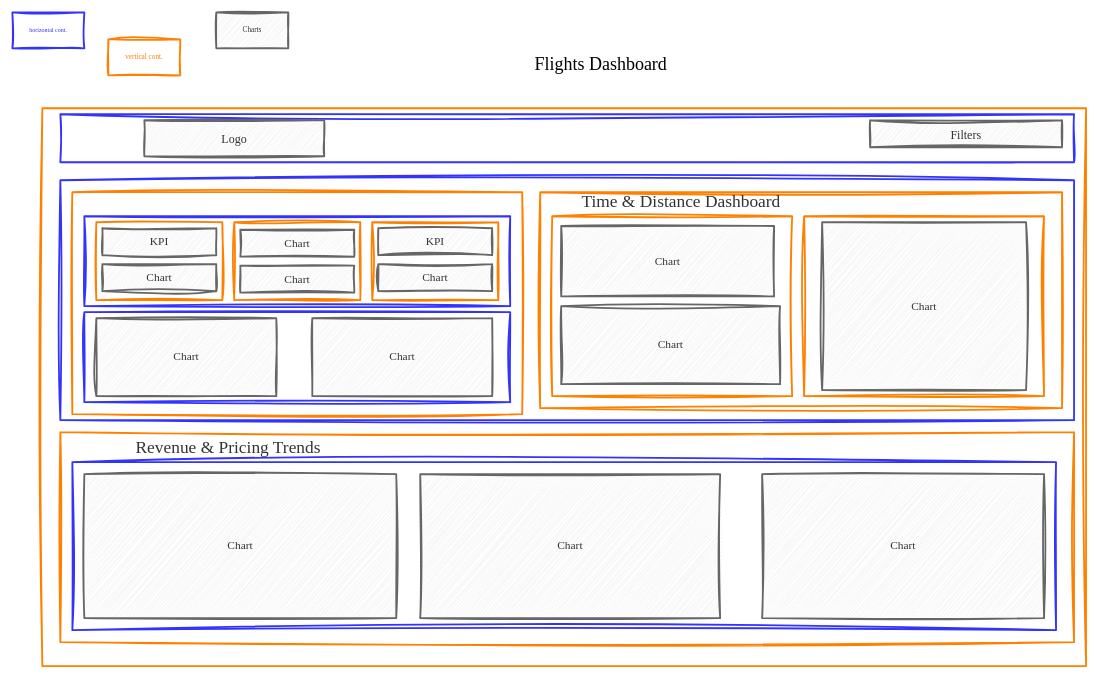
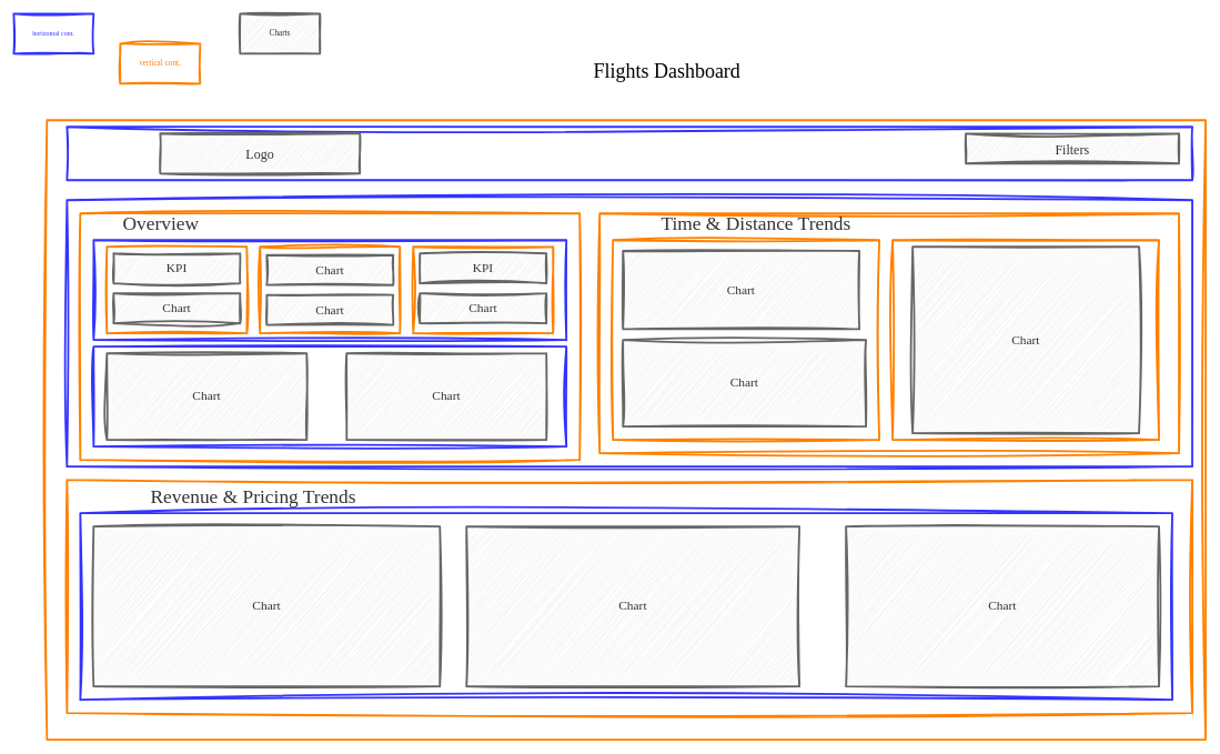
  <mxCell id="0" />
  <mxCell id="1" parent="0" />
  <mxCell id="2" value="&lt;font style=&quot;color: rgb(255, 128, 0);&quot;&gt;vertical cont.&lt;/font&gt;" style="rounded=0;whiteSpace=wrap;html=1;hachureGap=4;fontFamily=Architects Daughter;fontSource=https%3A%2F%2Ffonts.googleapis.com%2Fcss%3Ffamily%3DArchitects%2BDaughter;fillColor=none;strokeColor=#FF8000;strokeWidth=3;fontColor=#000000;glass=0;shadow=0;sketch=1;curveFitting=1;jiggle=2;" parent="1" vertex="1"><mxGeometry x="180" y="65" width="120" height="60" as="geometry" /></mxCell>
  <mxCell id="3" value="&lt;font style=&quot;color: rgb(51, 51, 255);&quot; size=&quot;1&quot;&gt;horizontal cont.&lt;/font&gt;" style="rounded=0;whiteSpace=wrap;html=1;sketch=1;hachureGap=4;jiggle=2;curveFitting=1;fontFamily=Architects Daughter;fontSource=https%3A%2F%2Ffonts.googleapis.com%2Fcss%3Ffamily%3DArchitects%2BDaughter;fillColor=none;strokeColor=#3333FF;gradientColor=none;strokeWidth=3;" parent="1" vertex="1"><mxGeometry x="20" y="20" width="120" height="60" as="geometry" /></mxCell>
  <mxCell id="4" value="Charts" style="rounded=0;whiteSpace=wrap;html=1;sketch=1;hachureGap=4;jiggle=2;curveFitting=1;fontFamily=Architects Daughter;fontSource=https%3A%2F%2Ffonts.googleapis.com%2Fcss%3Ffamily%3DArchitects%2BDaughter;fillColor=#f5f5f5;fontColor=#333333;strokeColor=#666666;strokeWidth=3;" parent="1" vertex="1"><mxGeometry x="360" y="20" width="120" height="60" as="geometry" /></mxCell>
  <mxCell id="5" value="" style="rounded=0;whiteSpace=wrap;html=1;hachureGap=4;fontFamily=Architects Daughter;fontSource=https%3A%2F%2Ffonts.googleapis.com%2Fcss%3Ffamily%3DArchitects%2BDaughter;fillColor=none;strokeColor=#FF8000;strokeWidth=3;fontColor=#000000;glass=0;shadow=0;sketch=1;curveFitting=1;jiggle=2;" parent="1" vertex="1"><mxGeometry x="70" y="180" width="1740" height="930" as="geometry" /></mxCell>
  <mxCell id="6" value="" style="rounded=0;whiteSpace=wrap;html=1;sketch=1;hachureGap=4;jiggle=2;curveFitting=1;fontFamily=Architects Daughter;fontSource=https%3A%2F%2Ffonts.googleapis.com%2Fcss%3Ffamily%3DArchitects%2BDaughter;fillColor=none;strokeColor=#3333FF;gradientColor=none;strokeWidth=3;" parent="1" vertex="1"><mxGeometry x="100" y="190" width="1690" height="80" as="geometry" /></mxCell>
  <mxCell id="7" value="" style="rounded=0;whiteSpace=wrap;html=1;sketch=1;hachureGap=4;jiggle=2;curveFitting=1;fontFamily=Architects Daughter;fontSource=https%3A%2F%2Ffonts.googleapis.com%2Fcss%3Ffamily%3DArchitects%2BDaughter;fillColor=none;strokeColor=#3333FF;gradientColor=none;strokeWidth=3;" parent="1" vertex="1"><mxGeometry x="100" y="300" width="1690" height="400" as="geometry" /></mxCell>
  <mxCell id="8" value="" style="rounded=0;whiteSpace=wrap;html=1;sketch=1;hachureGap=4;jiggle=2;curveFitting=1;fontFamily=Architects Daughter;fontSource=https%3A%2F%2Ffonts.googleapis.com%2Fcss%3Ffamily%3DArchitects%2BDaughter;fillColor=none;strokeColor=#FF8000;gradientColor=none;strokeWidth=3;" parent="1" vertex="1"><mxGeometry x="100" y="720" width="1690" height="350" as="geometry" /></mxCell>
  <mxCell id="9" value="" style="rounded=0;whiteSpace=wrap;html=1;hachureGap=4;fontFamily=Architects Daughter;fontSource=https%3A%2F%2Ffonts.googleapis.com%2Fcss%3Ffamily%3DArchitects%2BDaughter;fillColor=none;strokeColor=#FF8000;strokeWidth=3;fontColor=#000000;glass=0;shadow=0;sketch=1;curveFitting=1;jiggle=2;" parent="1" vertex="1"><mxGeometry x="120" y="320" width="750" height="370" as="geometry" /></mxCell>
  <mxCell id="10" value="" style="rounded=0;whiteSpace=wrap;html=1;sketch=1;hachureGap=4;jiggle=2;curveFitting=1;fontFamily=Architects Daughter;fontSource=https%3A%2F%2Ffonts.googleapis.com%2Fcss%3Ffamily%3DArchitects%2BDaughter;fillColor=none;strokeColor=#3333FF;gradientColor=none;strokeWidth=3;" parent="1" vertex="1"><mxGeometry x="140" y="360" width="710" height="150" as="geometry" /></mxCell>
  <mxCell id="11" value="" style="rounded=0;whiteSpace=wrap;html=1;sketch=1;hachureGap=4;jiggle=2;curveFitting=1;fontFamily=Architects Daughter;fontSource=https%3A%2F%2Ffonts.googleapis.com%2Fcss%3Ffamily%3DArchitects%2BDaughter;fillColor=none;strokeColor=#3333FF;gradientColor=none;strokeWidth=3;" parent="1" vertex="1"><mxGeometry x="140" y="520" width="710" height="150" as="geometry" /></mxCell>
  <mxCell id="12" value="" style="rounded=0;whiteSpace=wrap;html=1;sketch=1;hachureGap=4;jiggle=2;curveFitting=1;fontFamily=Architects Daughter;fontSource=https%3A%2F%2Ffonts.googleapis.com%2Fcss%3Ffamily%3DArchitects%2BDaughter;fillColor=none;strokeColor=#FF8000;gradientColor=none;strokeWidth=3;" parent="1" vertex="1"><mxGeometry x="900" y="320" width="870" height="360" as="geometry" /></mxCell>
  <mxCell id="13" value="" style="rounded=0;whiteSpace=wrap;html=1;sketch=1;hachureGap=4;jiggle=2;curveFitting=1;fontFamily=Architects Daughter;fontSource=https%3A%2F%2Ffonts.googleapis.com%2Fcss%3Ffamily%3DArchitects%2BDaughter;fillColor=none;strokeColor=#3333FF;gradientColor=none;strokeWidth=3;" parent="1" vertex="1"><mxGeometry x="120" y="770" width="1640" height="280" as="geometry" /></mxCell>
  <mxCell id="14" value="" style="rounded=0;whiteSpace=wrap;html=1;hachureGap=4;fontFamily=Architects Daughter;fontSource=https%3A%2F%2Ffonts.googleapis.com%2Fcss%3Ffamily%3DArchitects%2BDaughter;fillColor=none;strokeColor=#FF8000;strokeWidth=3;fontColor=#000000;glass=0;shadow=0;sketch=1;curveFitting=1;jiggle=2;" parent="1" vertex="1"><mxGeometry x="160" y="370" width="210" height="130" as="geometry" /></mxCell>
  <mxCell id="15" value="" style="rounded=0;whiteSpace=wrap;html=1;hachureGap=4;fontFamily=Architects Daughter;fontSource=https%3A%2F%2Ffonts.googleapis.com%2Fcss%3Ffamily%3DArchitects%2BDaughter;fillColor=none;strokeColor=#FF8000;strokeWidth=3;fontColor=#000000;glass=0;shadow=0;sketch=1;curveFitting=1;jiggle=2;" parent="1" vertex="1"><mxGeometry x="390" y="370" width="210" height="130" as="geometry" /></mxCell>
  <mxCell id="16" value="" style="rounded=0;whiteSpace=wrap;html=1;hachureGap=4;fontFamily=Architects Daughter;fontSource=https%3A%2F%2Ffonts.googleapis.com%2Fcss%3Ffamily%3DArchitects%2BDaughter;fillColor=none;strokeColor=#FF8000;strokeWidth=3;fontColor=#000000;glass=0;shadow=0;sketch=1;curveFitting=1;jiggle=2;" parent="1" vertex="1"><mxGeometry x="620" y="370" width="210" height="130" as="geometry" /></mxCell>
  <mxCell id="17" value="&lt;span style=&quot;font-size: 19px;&quot;&gt;Chart&lt;/span&gt;" style="rounded=0;whiteSpace=wrap;html=1;sketch=1;hachureGap=4;jiggle=2;curveFitting=1;fontFamily=Architects Daughter;fontSource=https%3A%2F%2Ffonts.googleapis.com%2Fcss%3Ffamily%3DArchitects%2BDaughter;fillColor=#f5f5f5;fontColor=#333333;strokeColor=#666666;strokeWidth=3;" parent="1" vertex="1"><mxGeometry x="1370" y="370" width="340" height="280" as="geometry" /></mxCell>
  <mxCell id="18" value="&lt;span style=&quot;font-size: 19px;&quot;&gt;Chart&lt;/span&gt;" style="rounded=0;whiteSpace=wrap;html=1;sketch=1;hachureGap=4;jiggle=2;curveFitting=1;fontFamily=Architects Daughter;fontSource=https%3A%2F%2Ffonts.googleapis.com%2Fcss%3Ffamily%3DArchitects%2BDaughter;fillColor=#f5f5f5;fontColor=#333333;strokeColor=#666666;strokeWidth=3;" parent="1" vertex="1"><mxGeometry x="140" y="790" width="520" height="240" as="geometry" /></mxCell>
  <mxCell id="19" value="&lt;span style=&quot;font-size: 19px;&quot;&gt;Chart&lt;/span&gt;" style="rounded=0;whiteSpace=wrap;html=1;sketch=1;hachureGap=4;jiggle=2;curveFitting=1;fontFamily=Architects Daughter;fontSource=https%3A%2F%2Ffonts.googleapis.com%2Fcss%3Ffamily%3DArchitects%2BDaughter;fillColor=#f5f5f5;fontColor=#333333;strokeColor=#666666;strokeWidth=3;" parent="1" vertex="1"><mxGeometry x="700" y="790" width="500" height="240" as="geometry" /></mxCell>
  <mxCell id="20" value="&lt;span style=&quot;font-size: 19px;&quot;&gt;Chart&lt;/span&gt;" style="rounded=0;whiteSpace=wrap;html=1;sketch=1;hachureGap=4;jiggle=2;curveFitting=1;fontFamily=Architects Daughter;fontSource=https%3A%2F%2Ffonts.googleapis.com%2Fcss%3Ffamily%3DArchitects%2BDaughter;fillColor=#f5f5f5;fontColor=#333333;strokeColor=#666666;strokeWidth=3;" parent="1" vertex="1"><mxGeometry x="1270" y="790" width="470" height="240" as="geometry" /></mxCell>
  <mxCell id="21" value="&lt;span style=&quot;font-size: 19px;&quot;&gt;KPI&lt;/span&gt;" style="rounded=0;whiteSpace=wrap;html=1;sketch=1;hachureGap=4;jiggle=2;curveFitting=1;fontFamily=Architects Daughter;fontSource=https%3A%2F%2Ffonts.googleapis.com%2Fcss%3Ffamily%3DArchitects%2BDaughter;fillColor=#f5f5f5;fontColor=#333333;strokeColor=#666666;strokeWidth=3;" parent="1" vertex="1"><mxGeometry x="170" y="380" width="190" height="45" as="geometry" /></mxCell>
  <mxCell id="22" value="&lt;span style=&quot;font-size: 19px;&quot;&gt;Chart&lt;/span&gt;" style="rounded=0;whiteSpace=wrap;html=1;sketch=1;hachureGap=4;jiggle=2;curveFitting=1;fontFamily=Architects Daughter;fontSource=https%3A%2F%2Ffonts.googleapis.com%2Fcss%3Ffamily%3DArchitects%2BDaughter;fillColor=#f5f5f5;fontColor=#333333;strokeColor=#666666;strokeWidth=3;" parent="1" vertex="1"><mxGeometry x="170" y="440" width="190" height="45" as="geometry" /></mxCell>
  <mxCell id="23" value="&lt;span style=&quot;font-size: 19px;&quot;&gt;KPI&lt;/span&gt;" style="rounded=0;whiteSpace=wrap;html=1;sketch=1;hachureGap=4;jiggle=2;curveFitting=1;fontFamily=Architects Daughter;fontSource=https%3A%2F%2Ffonts.googleapis.com%2Fcss%3Ffamily%3DArchitects%2BDaughter;fillColor=#f5f5f5;fontColor=#333333;strokeColor=#666666;strokeWidth=3;" parent="1" vertex="1"><mxGeometry x="630" y="380" width="190" height="45" as="geometry" /></mxCell>
  <mxCell id="24" value="&lt;span style=&quot;font-size: 19px;&quot;&gt;Chart&lt;/span&gt;" style="rounded=0;whiteSpace=wrap;html=1;sketch=1;hachureGap=4;jiggle=2;curveFitting=1;fontFamily=Architects Daughter;fontSource=https%3A%2F%2Ffonts.googleapis.com%2Fcss%3Ffamily%3DArchitects%2BDaughter;fillColor=#f5f5f5;fontColor=#333333;strokeColor=#666666;strokeWidth=3;" parent="1" vertex="1"><mxGeometry x="630" y="440" width="190" height="45" as="geometry" /></mxCell>
  <mxCell id="25" value="&lt;span style=&quot;font-size: 19px;&quot;&gt;Chart&lt;/span&gt;" style="rounded=0;whiteSpace=wrap;html=1;sketch=1;hachureGap=4;jiggle=2;curveFitting=1;fontFamily=Architects Daughter;fontSource=https%3A%2F%2Ffonts.googleapis.com%2Fcss%3Ffamily%3DArchitects%2BDaughter;fillColor=#f5f5f5;fontColor=#333333;strokeColor=#666666;strokeWidth=3;" parent="1" vertex="1"><mxGeometry x="400" y="382.5" width="190" height="45" as="geometry" /></mxCell>
  <mxCell id="26" value="&lt;span style=&quot;font-size: 19px;&quot;&gt;Chart&lt;/span&gt;" style="rounded=0;whiteSpace=wrap;html=1;sketch=1;hachureGap=4;jiggle=2;curveFitting=1;fontFamily=Architects Daughter;fontSource=https%3A%2F%2Ffonts.googleapis.com%2Fcss%3Ffamily%3DArchitects%2BDaughter;fillColor=#f5f5f5;fontColor=#333333;strokeColor=#666666;strokeWidth=3;" parent="1" vertex="1"><mxGeometry x="400" y="442.5" width="190" height="45" as="geometry" /></mxCell>
  <mxCell id="27" value="&lt;span style=&quot;font-size: 19px;&quot;&gt;Chart&lt;/span&gt;" style="rounded=0;whiteSpace=wrap;html=1;sketch=1;hachureGap=4;jiggle=2;curveFitting=1;fontFamily=Architects Daughter;fontSource=https%3A%2F%2Ffonts.googleapis.com%2Fcss%3Ffamily%3DArchitects%2BDaughter;fillColor=#f5f5f5;fontColor=#333333;strokeColor=#666666;strokeWidth=3;" parent="1" vertex="1"><mxGeometry x="160" y="530" width="300" height="130" as="geometry" /></mxCell>
  <mxCell id="28" value="&lt;span style=&quot;font-size: 19px;&quot;&gt;Chart&lt;/span&gt;" style="rounded=0;whiteSpace=wrap;html=1;sketch=1;hachureGap=4;jiggle=2;curveFitting=1;fontFamily=Architects Daughter;fontSource=https%3A%2F%2Ffonts.googleapis.com%2Fcss%3Ffamily%3DArchitects%2BDaughter;fillColor=#f5f5f5;fontColor=#333333;strokeColor=#666666;strokeWidth=3;" parent="1" vertex="1"><mxGeometry x="520" y="530" width="300" height="130" as="geometry" /></mxCell>
+ <mxCell id="29" value="&lt;font style=&quot;font-size: 29px;&quot; color=&quot;#333333&quot;&gt;Overview&amp;nbsp;&lt;/font&gt;" style="text;html=1;align=center;verticalAlign=middle;whiteSpace=wrap;rounded=0;fontFamily=Architects Daughter;fontSource=https%3A%2F%2Ffonts.googleapis.com%2Fcss%3Ffamily%3DArchitects%2BDaughter;" parent="1" vertex="1"><mxGeometry x="150" y="320" width="190" height="30" as="geometry" /></mxCell>
  <mxCell id="30" value="&lt;font style=&quot;font-size: 20px;&quot;&gt;Logo&lt;/font&gt;" style="rounded=0;whiteSpace=wrap;html=1;sketch=1;hachureGap=4;jiggle=2;curveFitting=1;fontFamily=Architects Daughter;fontSource=https%3A%2F%2Ffonts.googleapis.com%2Fcss%3Ffamily%3DArchitects%2BDaughter;fillColor=#f5f5f5;fontColor=#333333;strokeColor=#666666;strokeWidth=3;" parent="1" vertex="1"><mxGeometry x="240" y="200" width="300" height="60" as="geometry" /></mxCell>
  <mxCell id="31" value="&lt;font style=&quot;font-size: 20px;&quot;&gt;Filters&lt;/font&gt;" style="rounded=0;whiteSpace=wrap;html=1;sketch=1;hachureGap=4;jiggle=2;curveFitting=1;fontFamily=Architects Daughter;fontSource=https%3A%2F%2Ffonts.googleapis.com%2Fcss%3Ffamily%3DArchitects%2BDaughter;fillColor=#f5f5f5;fontColor=#333333;strokeColor=#666666;strokeWidth=3;" parent="1" vertex="1"><mxGeometry x="1450" y="200" width="320" height="45" as="geometry" /></mxCell>
- <mxCell id="32" value="&lt;font style=&quot;font-size: 29px;&quot; color=&quot;#333333&quot;&gt; Time &amp;amp; Distance Dashboard&lt;/font&gt;" style="text;html=1;align=center;verticalAlign=middle;whiteSpace=wrap;rounded=0;fontFamily=Architects Daughter;fontSource=https%3A%2F%2Ffonts.googleapis.com%2Fcss%3Ffamily%3DArchitects%2BDaughter;" parent="1" vertex="1"><mxGeometry x="910" y="320" width="450" height="30" as="geometry" /></mxCell>
+ <mxCell id="32" value="&lt;font style=&quot;font-size: 29px;&quot; color=&quot;#333333&quot;&gt; Time &amp;amp; Distance Trends&lt;/font&gt;" style="text;html=1;align=center;verticalAlign=middle;whiteSpace=wrap;rounded=0;fontFamily=Architects Daughter;fontSource=https%3A%2F%2Ffonts.googleapis.com%2Fcss%3Ffamily%3DArchitects%2BDaughter;" parent="1" vertex="1"><mxGeometry x="910" y="320" width="450" height="30" as="geometry" /></mxCell>
  <mxCell id="33" value="&lt;font style=&quot;font-size: 29px;&quot; color=&quot;#333333&quot;&gt;Revenue &amp;amp; Pricing Trends&lt;/font&gt;" style="text;html=1;align=center;verticalAlign=middle;whiteSpace=wrap;rounded=0;fontFamily=Architects Daughter;fontSource=https%3A%2F%2Ffonts.googleapis.com%2Fcss%3Ffamily%3DArchitects%2BDaughter;" parent="1" vertex="1"><mxGeometry x="185" y="730" width="390" height="30" as="geometry" /></mxCell>
  <mxCell id="34" value="" style="rounded=0;whiteSpace=wrap;html=1;hachureGap=4;fontFamily=Architects Daughter;fontSource=https%3A%2F%2Ffonts.googleapis.com%2Fcss%3Ffamily%3DArchitects%2BDaughter;fillColor=none;strokeColor=#FF8000;strokeWidth=3;fontColor=#000000;glass=0;shadow=0;sketch=1;curveFitting=1;jiggle=2;" vertex="1" parent="1"><mxGeometry x="920" y="360" width="400" height="300" as="geometry" /></mxCell>
  <mxCell id="35" value="&lt;span style=&quot;font-size: 19px;&quot;&gt;Chart&lt;/span&gt;" style="rounded=0;whiteSpace=wrap;html=1;sketch=1;hachureGap=4;jiggle=2;curveFitting=1;fontFamily=Architects Daughter;fontSource=https%3A%2F%2Ffonts.googleapis.com%2Fcss%3Ffamily%3DArchitects%2BDaughter;fillColor=#f5f5f5;fontColor=#333333;strokeColor=#666666;strokeWidth=3;" vertex="1" parent="1"><mxGeometry x="935" y="376.25" width="355" height="117.5" as="geometry" /></mxCell>
  <mxCell id="36" value="&lt;span style=&quot;font-size: 19px;&quot;&gt;Chart&lt;/span&gt;" style="rounded=0;whiteSpace=wrap;html=1;sketch=1;hachureGap=4;jiggle=2;curveFitting=1;fontFamily=Architects Daughter;fontSource=https%3A%2F%2Ffonts.googleapis.com%2Fcss%3Ffamily%3DArchitects%2BDaughter;fillColor=#f5f5f5;fontColor=#333333;strokeColor=#666666;strokeWidth=3;" vertex="1" parent="1"><mxGeometry x="935" y="510" width="365" height="130" as="geometry" /></mxCell>
  <mxCell id="37" value="" style="rounded=0;whiteSpace=wrap;html=1;hachureGap=4;fontFamily=Architects Daughter;fontSource=https%3A%2F%2Ffonts.googleapis.com%2Fcss%3Ffamily%3DArchitects%2BDaughter;fillColor=none;strokeColor=#FF8000;strokeWidth=3;fontColor=#000000;glass=0;shadow=0;sketch=1;curveFitting=1;jiggle=2;" vertex="1" parent="1"><mxGeometry x="1340" y="360" width="400" height="300" as="geometry" /></mxCell>
  <mxCell id="38" value="&lt;font style=&quot;font-size: 30px;&quot;&gt;Flights Dashboard&amp;nbsp;&lt;/font&gt;" style="text;html=1;align=center;verticalAlign=middle;whiteSpace=wrap;rounded=0;fontFamily=Architects Daughter;fontSource=https%3A%2F%2Ffonts.googleapis.com%2Fcss%3Ffamily%3DArchitects%2BDaughter;" vertex="1" parent="1"><mxGeometry x="750" y="60" width="510" height="90" as="geometry" /></mxCell>
